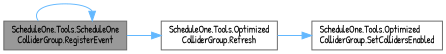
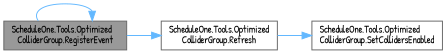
  digraph {
    rankdir=LR
    fontname="Patrick Hand"
    node [color=grey40 fillcolor=white fontname="Patrick Hand" fontsize=10 shape=box style=filled]
    edge [color=steelblue1 fontname="Patrick Hand" fontsize=10 labelfontname=Helvetica labelfontsize=10 style=solid]
-   n1 [color=gray40 fillcolor=grey60 fontcolor=black height=0.2 label="ScheduleOne.Tools.ScheduleOne\lColliderGroup.RegisterEvent" width=0.4]
+   n1 [color=gray40 fillcolor=grey60 fontcolor=black height=0.2 label="ScheduleOne.Tools.Optimized\lColliderGroup.RegisterEvent" width=0.4]
    n2 [height=0.2 label="ScheduleOne.Tools.Optimized\lColliderGroup.Refresh" width=0.4]
    n3 [height=0.2 label="ScheduleOne.Tools.Optimized\lColliderGroup.SetCollidersEnabled" width=0.4]
    n1 -> n1
    n1 -> n2
    n2 -> n3
  }
